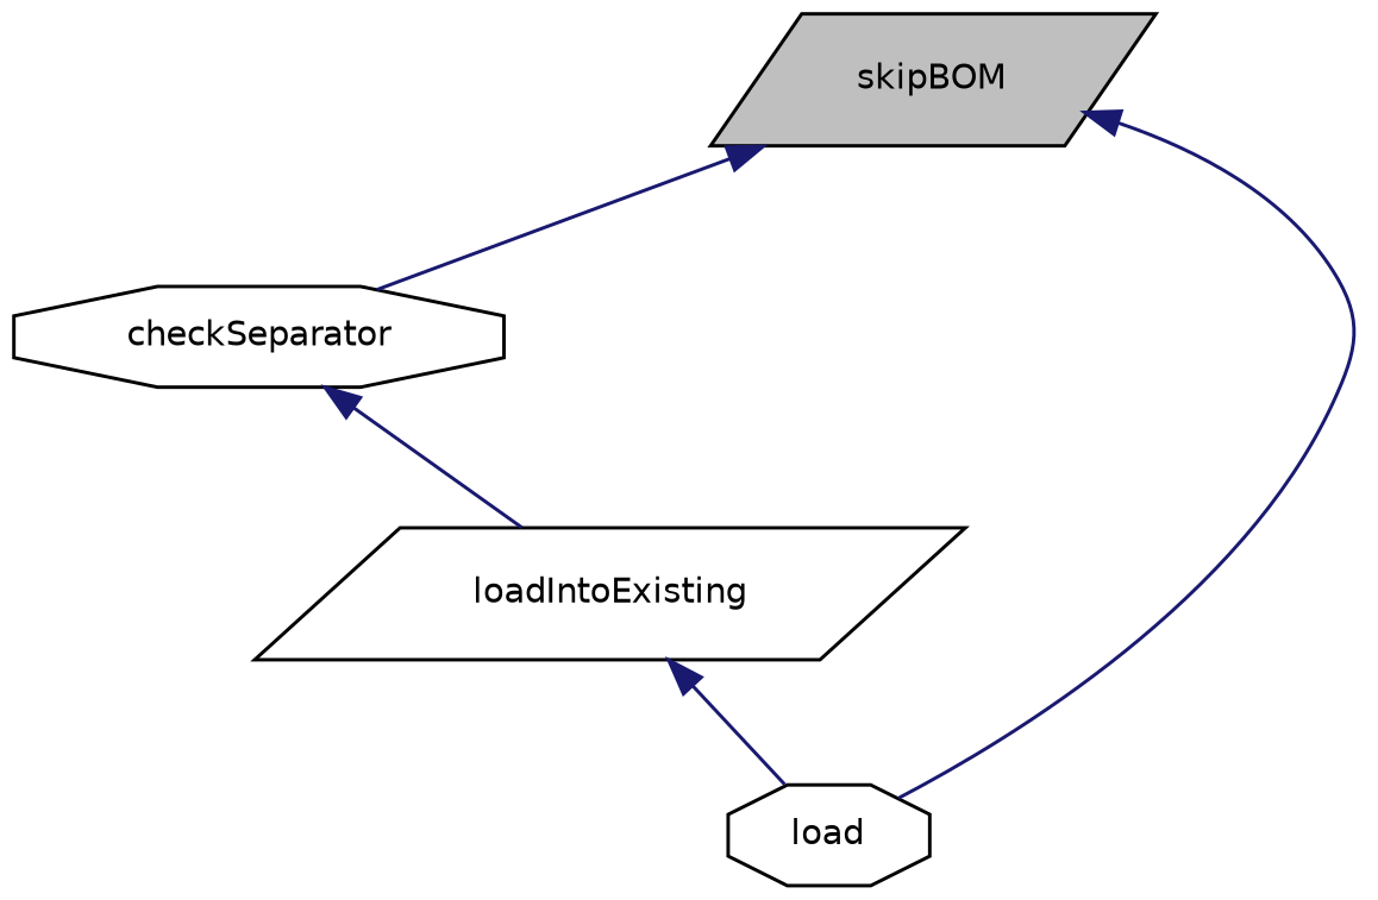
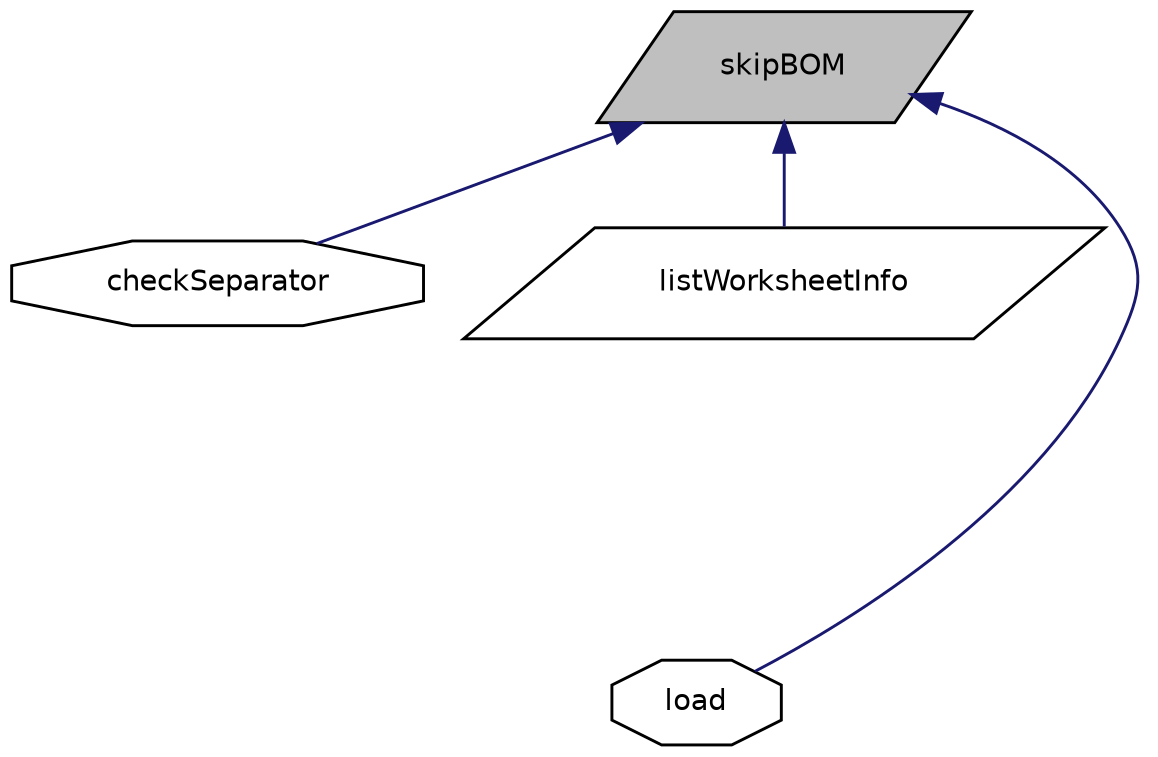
  digraph {
    rankdir=TB
    node [color=black fillcolor=white fontname=Helvetica fontsize=10 shape=parallelogram style=filled]
    edge [color=midnightblue dir=back fontname=Helvetica fontsize=10 labelfontname=Helvetica labelfontsize=10 style=solid]
    n1 [fillcolor=grey75 fontcolor=black height=0.2 label=skipBOM width=0.4]
    n2 [height=0.2 label=checkSeparator shape=octagon width=0.4]
+   n3 [height=0.2 label=listWorksheetInfo width=0.4]
    n4 [height=0.2 label=load shape=octagon width=0.4]
-   n5 [height=0.2 label=loadIntoExisting width=0.4]
    n1 -> n2
+   n1 -> n3
    n1 -> n4
-   n2 -> n5
-   n5 -> n4
  }
